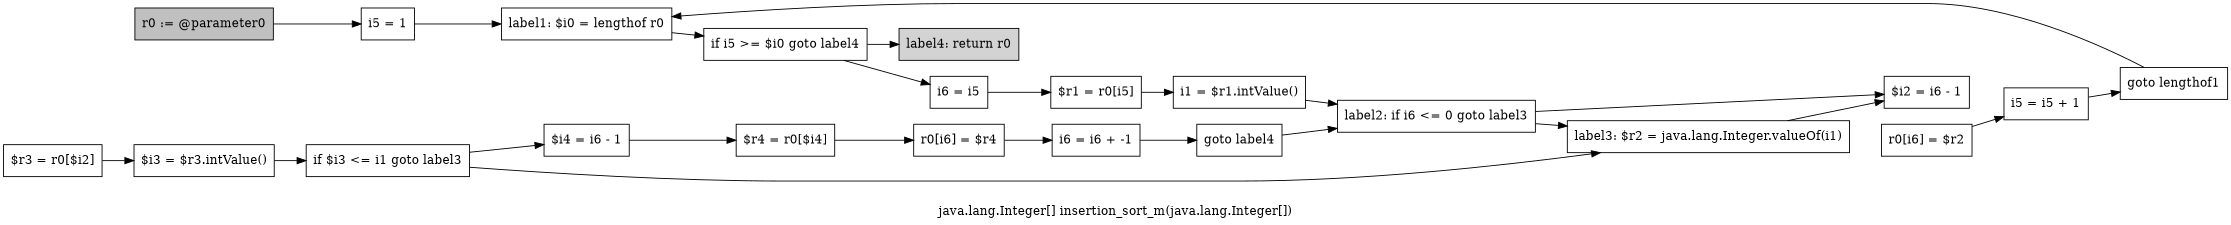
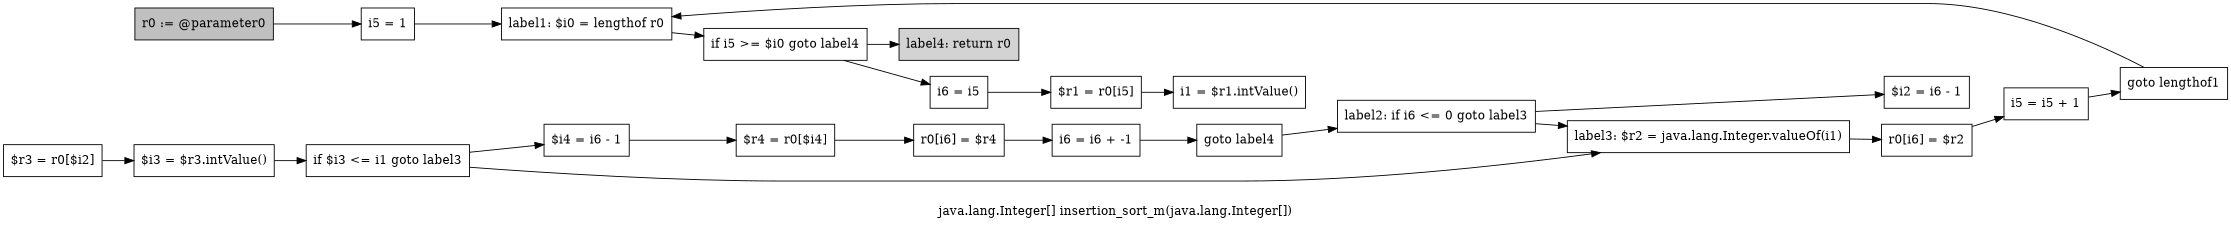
  digraph {
    label="java.lang.Integer[] insertion_sort_m(java.lang.Integer[])"
    rankdir=LR
    node [shape=box]
    n1 [fillcolor=gray label="r0 := @parameter0" style=filled]
    n2 [label="i5 = 1"]
    n3 [label="label1: $i0 = lengthof r0"]
    n4 [label="if i5 >= $i0 goto label4"]
    n5 [label="i6 = i5"]
    n6 [fillcolor=lightgray label="label4: return r0" style=filled]
    n7 [label="$r1 = r0[i5]"]
    n8 [label="i1 = $r1.intValue()"]
    n9 [label="label2: if i6 <= 0 goto label3"]
    n10 [label="$i2 = i6 - 1"]
    n11 [label="label3: $r2 = java.lang.Integer.valueOf(i1)"]
    n12 [label="r0[i6] = $r2"]
    n13 [label="$r3 = r0[$i2]"]
    n14 [label="$i3 = $r3.intValue()"]
    n15 [label="i5 = i5 + 1"]
    n16 [label="if $i3 <= i1 goto label3"]
    n17 [label="$i4 = i6 - 1"]
    n18 [label="$r4 = r0[$i4]"]
    n19 [label="r0[i6] = $r4"]
    n20 [label="i6 = i6 + -1"]
    n21 [label="goto label4"]
    n22 [label="goto lengthof1"]
    n1 -> n2
    n2 -> n3
    n3 -> n4
    n4 -> n5
    n4 -> n6
    n5 -> n7
    n7 -> n8
-   n8 -> n9
    n9 -> n10
    n9 -> n11
-   n11 -> n10
+   n11 -> n12
    n12 -> n15
    n13 -> n14
    n14 -> n16
    n15 -> n22
    n16 -> n11
    n16 -> n17
    n17 -> n18
    n18 -> n19
    n19 -> n20
    n20 -> n21
    n21 -> n9
    n22 -> n3
  }
